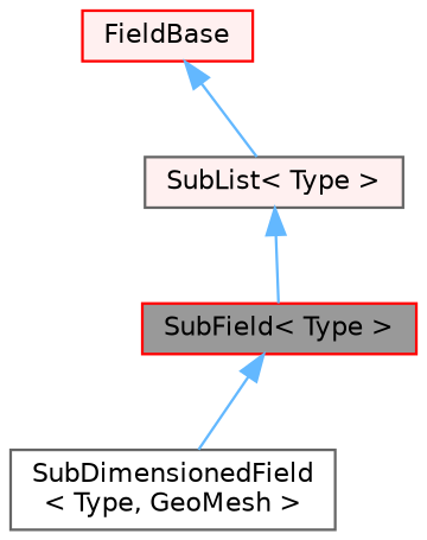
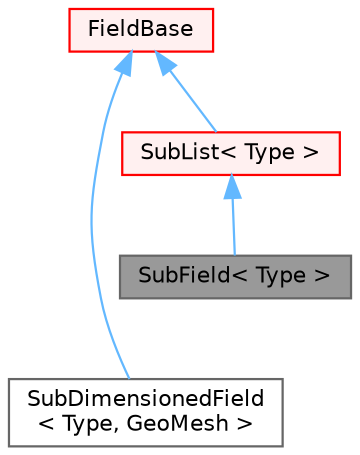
  digraph {
    node [color=gray40 fillcolor="#FFF0F0" fontname=Helvetica fontsize=10 shape=box style=filled]
    edge [color=steelblue1 dir=back fontname=Helvetica fontsize=10 labelfontname=Helvetica labelfontsize=10 style=solid]
-   n1 [color=red fillcolor=grey60 fontcolor=black height=0.2 label="SubField\< Type \>" width=0.4]
+   n1 [fillcolor=grey60 fontcolor=black height=0.2 label="SubField\< Type \>" width=0.4]
    n2 [fillcolor=white height=0.2 label="SubDimensionedField\l\< Type, GeoMesh \>" width=0.4]
    n3 [color=red height=0.2 label=FieldBase width=0.4]
-   n4 [height=0.2 label="SubList\< Type \>" width=0.4]
-   n1 -> n2
+   n4 [color=red height=0.2 label="SubList\< Type \>" width=0.4]
+   n3 -> n2
    n3 -> n4
    n4 -> n1
  }
